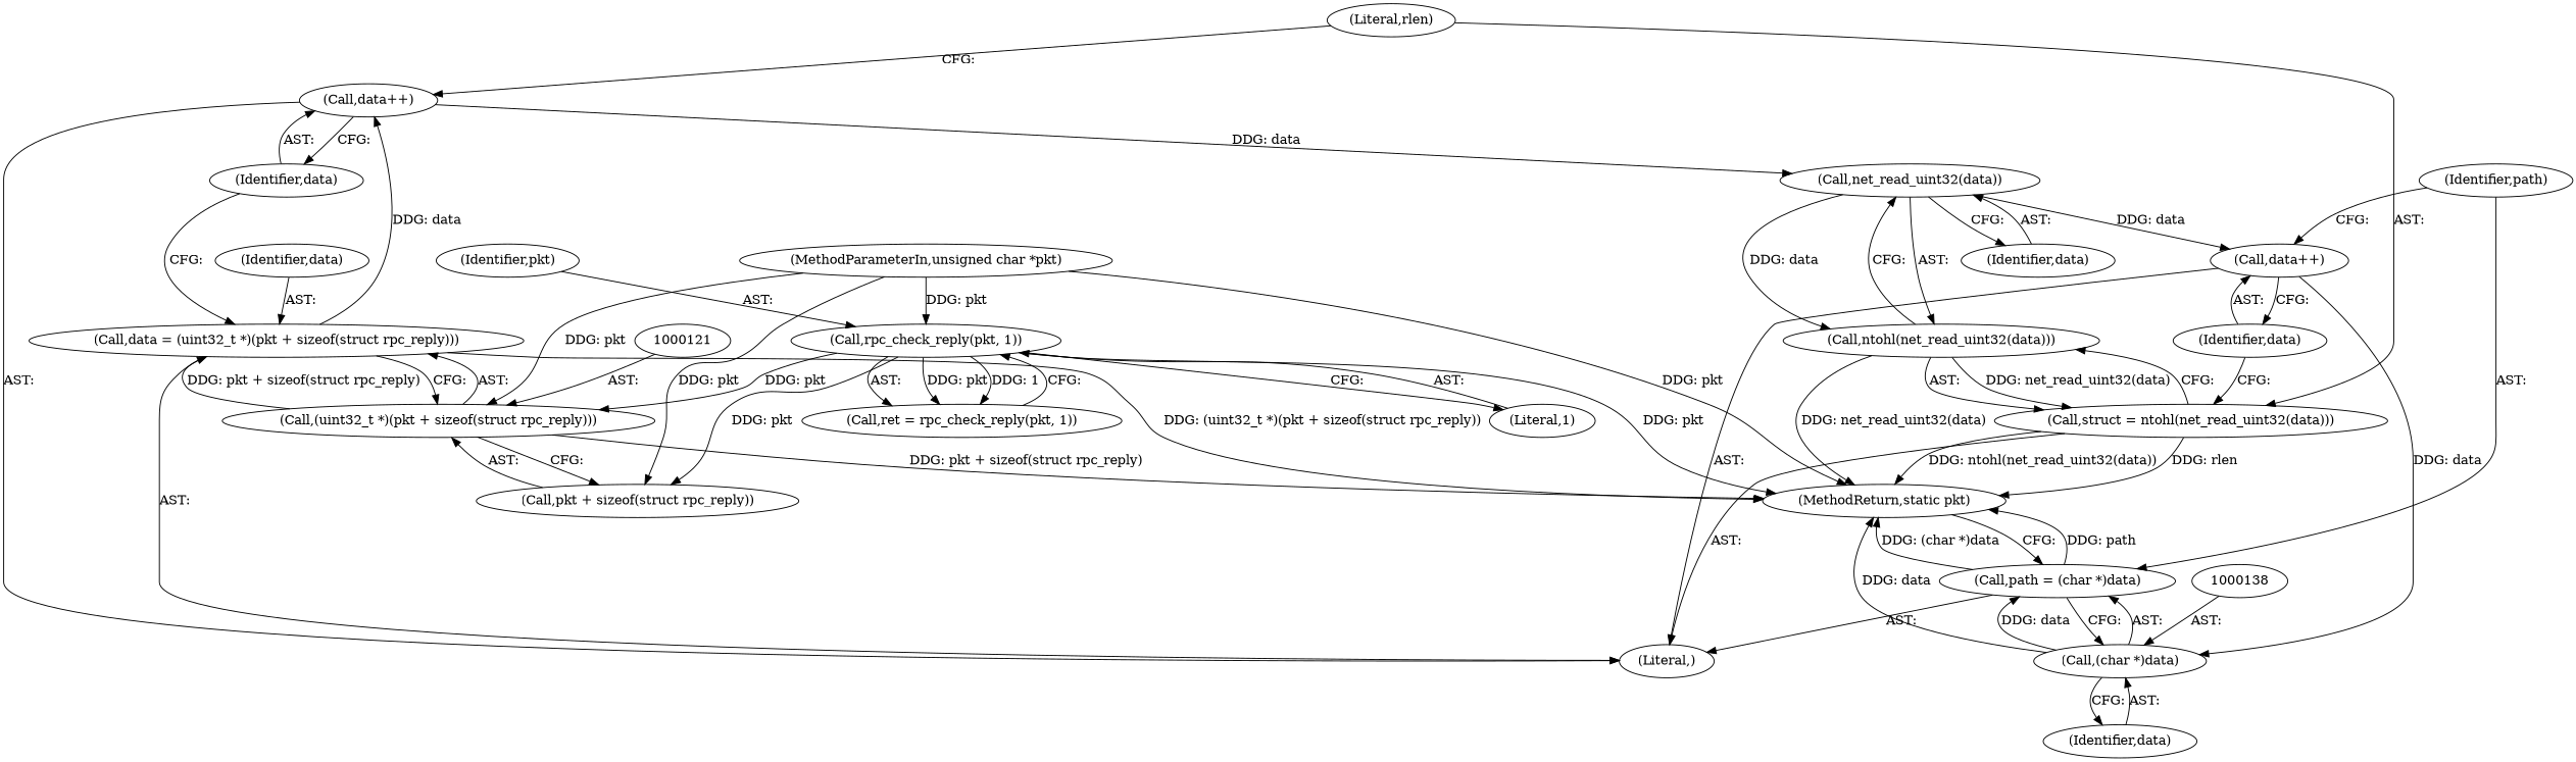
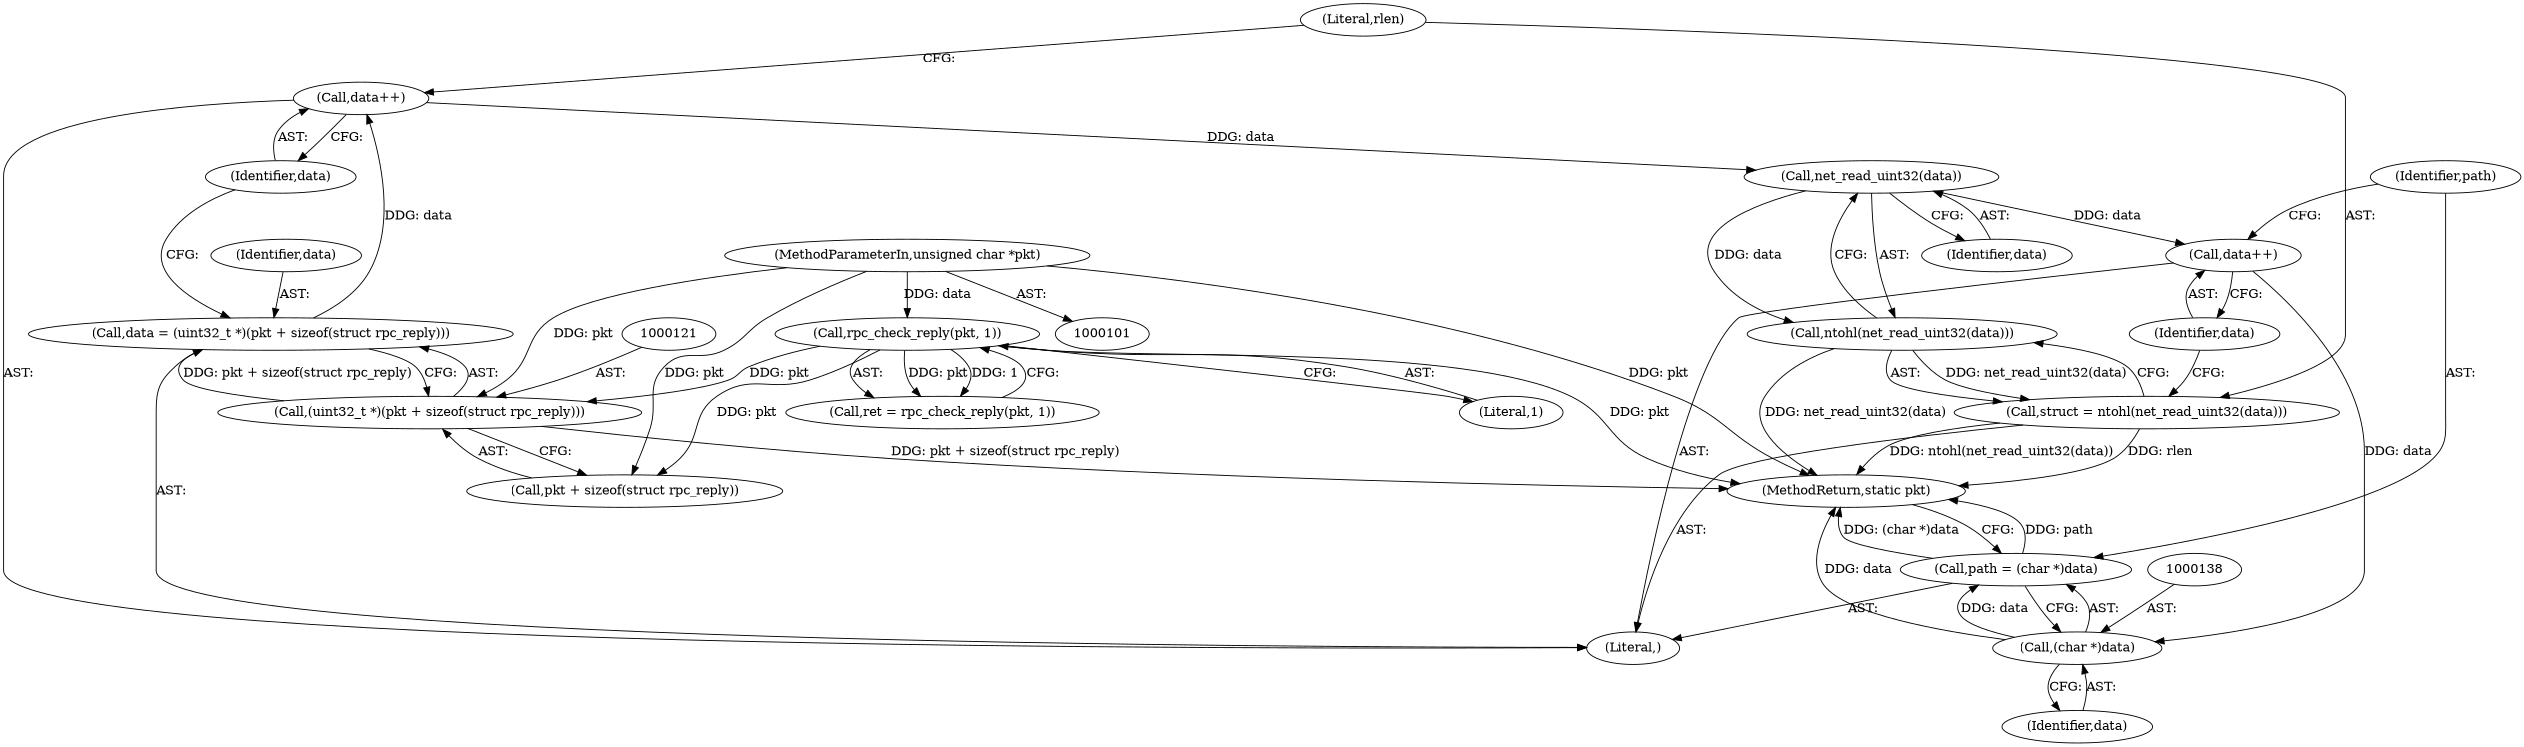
  digraph {
    n1 [label="(Call,net_read_uint32(data))"]
    n2 [label="(Call,ntohl(net_read_uint32(data)))"]
    n3 [label="(Call,data++)"]
    n4 [label="(Identifier,data)"]
    n5 [label="(MethodReturn,static pkt)"]
    n6 [label="(Call,struct = ntohl(net_read_uint32(data)))"]
    n7 [label="(Literal,)"]
    n8 [label="(Call,(char *)data)"]
    n9 [label="(Identifier,data)"]
    n10 [label="(Call,data++)"]
    n11 [label="(Identifier,data)"]
    n12 [label="(Call,data = (uint32_t *)(pkt + sizeof(struct rpc_reply)))"]
    n13 [label="(Call,(uint32_t *)(pkt + sizeof(struct rpc_reply)))"]
    n14 [label="(Call,pkt + sizeof(struct rpc_reply))"]
    n15 [label="(Call,path = (char *)data)"]
    n16 [label="(Call,rpc_check_reply(pkt, 1))"]
    n17 [label="(Call,ret = rpc_check_reply(pkt, 1))"]
    n18 [label="(Literal,1)"]
    n19 [label="(MethodParameterIn,unsigned char *pkt)"]
+   1000101
    n21 [label="(Identifier,data)"]
    n22 [label="(Literal,rlen)"]
    n23 [label="(Identifier,data)"]
-   n24 [label="(Identifier,pkt)"]
    n25 [label="(Identifier,path)"]
    1000121
    1000138
    n1 -> n2 [label="AST: "]
    n1 -> n2 [label="DDG: data"]
    n1 -> n3 [label="DDG: data"]
    n1 -> n4 [label="CFG: "]
    n2 -> n1 [label="CFG: "]
    n2 -> n5 [label="DDG: net_read_uint32(data)"]
    n2 -> n6 [label="AST: "]
    n2 -> n6 [label="DDG: net_read_uint32(data)"]
    n3 -> n7 [label="AST: "]
    n3 -> n8 [label="DDG: data"]
    n3 -> n9 [label="CFG: "]
    n4 -> n1 [label="AST: "]
    n5 -> n15 [label="CFG: "]
    n6 -> n2 [label="CFG: "]
    n6 -> n5 [label="DDG: ntohl(net_read_uint32(data))"]
    n6 -> n5 [label="DDG: rlen"]
    n6 -> n7 [label="AST: "]
    n8 -> n5 [label="DDG: data"]
    n8 -> n15 [label="AST: "]
    n8 -> n15 [label="DDG: data"]
    n8 -> n21 [label="CFG: "]
    n9 -> n3 [label="AST: "]
    n9 -> n6 [label="CFG: "]
    n10 -> n1 [label="DDG: data"]
    n10 -> n7 [label="AST: "]
    n10 -> n11 [label="CFG: "]
    n11 -> n10 [label="AST: "]
    n11 -> n12 [label="CFG: "]
-   n12 -> n5 [label="DDG: (uint32_t *)(pkt + sizeof(struct rpc_reply))"]
    n12 -> n7 [label="AST: "]
    n12 -> n10 [label="DDG: data"]
    n12 -> n13 [label="CFG: "]
    n13 -> n5 [label="DDG: pkt + sizeof(struct rpc_reply)"]
    n13 -> n12 [label="AST: "]
    n13 -> n12 [label="DDG: pkt + sizeof(struct rpc_reply)"]
    n13 -> n14 [label="CFG: "]
    n14 -> n13 [label="AST: "]
    n15 -> n5 [label="DDG: path"]
    n15 -> n5 [label="DDG: (char *)data"]
    n15 -> n7 [label="AST: "]
    n15 -> n8 [label="CFG: "]
    n16 -> n5 [label="DDG: pkt"]
    n16 -> n13 [label="DDG: pkt"]
    n16 -> n14 [label="DDG: pkt"]
    n16 -> n17 [label="AST: "]
    n16 -> n17 [label="DDG: pkt"]
    n16 -> n17 [label="DDG: 1"]
    n16 -> n18 [label="CFG: "]
    n17 -> n16 [label="CFG: "]
    n18 -> n16 [label="AST: "]
    n19 -> n5 [label="DDG: pkt"]
    n19 -> n13 [label="DDG: pkt"]
    n19 -> n14 [label="DDG: pkt"]
-   n19 -> n16 [label="DDG: pkt"]
+   n19 -> n16 [label="DDG: data"]
+   n19 -> 1000101 [label="AST: "]
    n21 -> n8 [label="AST: "]
    n22 -> n6 [label="AST: "]
    n22 -> n10 [label="CFG: "]
    n23 -> n12 [label="AST: "]
-   n24 -> n16 [label="AST: "]
    n25 -> n3 [label="CFG: "]
    n25 -> n15 [label="AST: "]
    1000121 -> n13 [label="AST: "]
    1000138 -> n8 [label="AST: "]
  }
